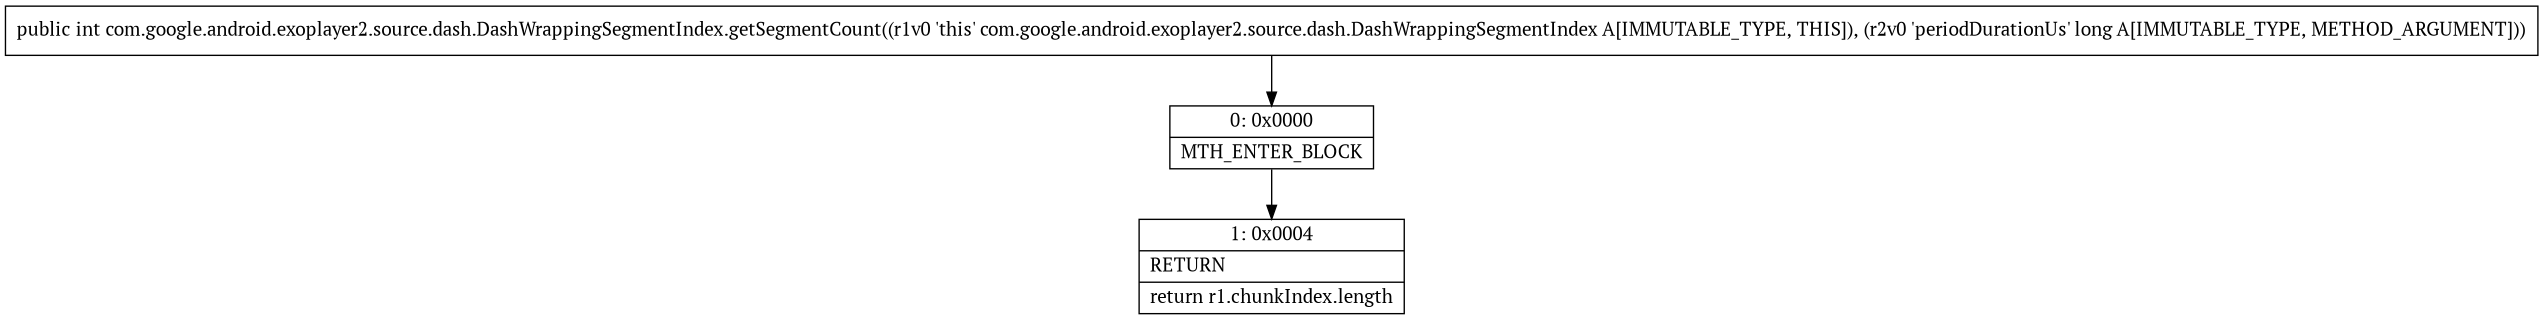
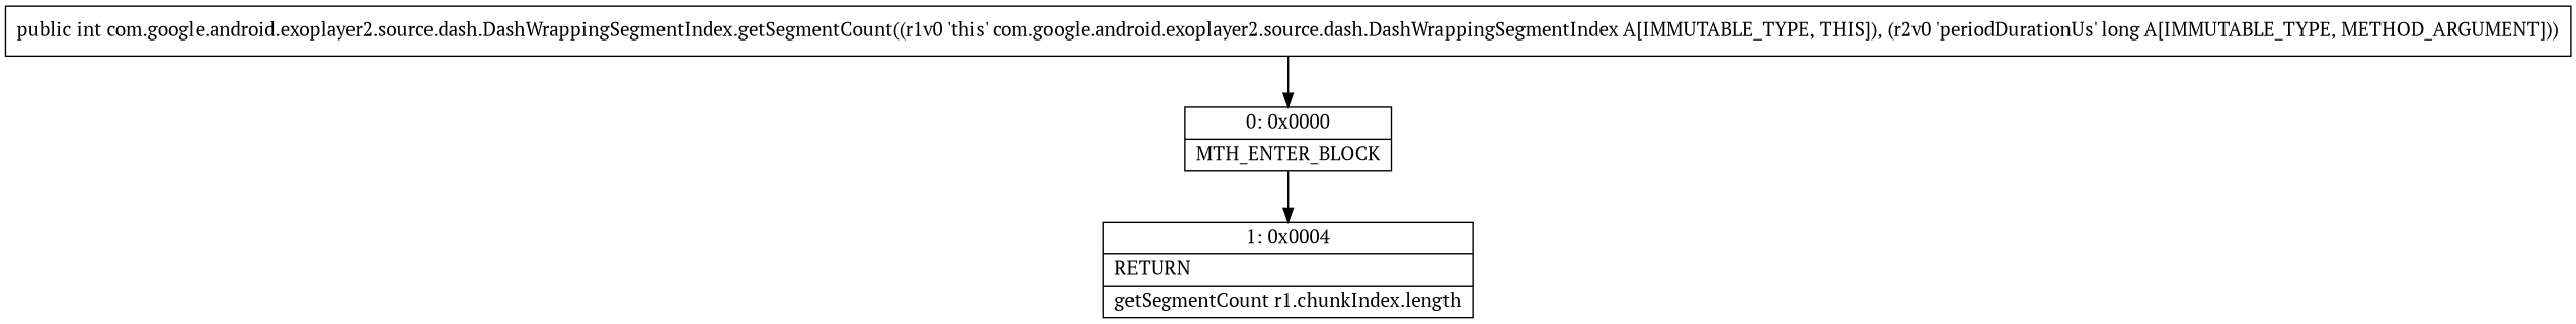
  digraph {
    fontname="PT Serif"
    node [shape=record fontname="PT Serif"]
    edge [fontname="PT Serif"]
    n1 [label="{0\:\ 0x0000|MTH_ENTER_BLOCK\l}"]
-   n2 [label="{1\:\ 0x0004|RETURN\l|return r1.chunkIndex.length\l}"]
+   n2 [label="{1\:\ 0x0004|RETURN\l|getSegmentCount r1.chunkIndex.length\l}"]
    n3 [label="{public int com.google.android.exoplayer2.source.dash.DashWrappingSegmentIndex.getSegmentCount((r1v0 'this' com.google.android.exoplayer2.source.dash.DashWrappingSegmentIndex A[IMMUTABLE_TYPE, THIS]), (r2v0 'periodDurationUs' long A[IMMUTABLE_TYPE, METHOD_ARGUMENT])) }"]
    n1 -> n2
    n3 -> n1
  }
